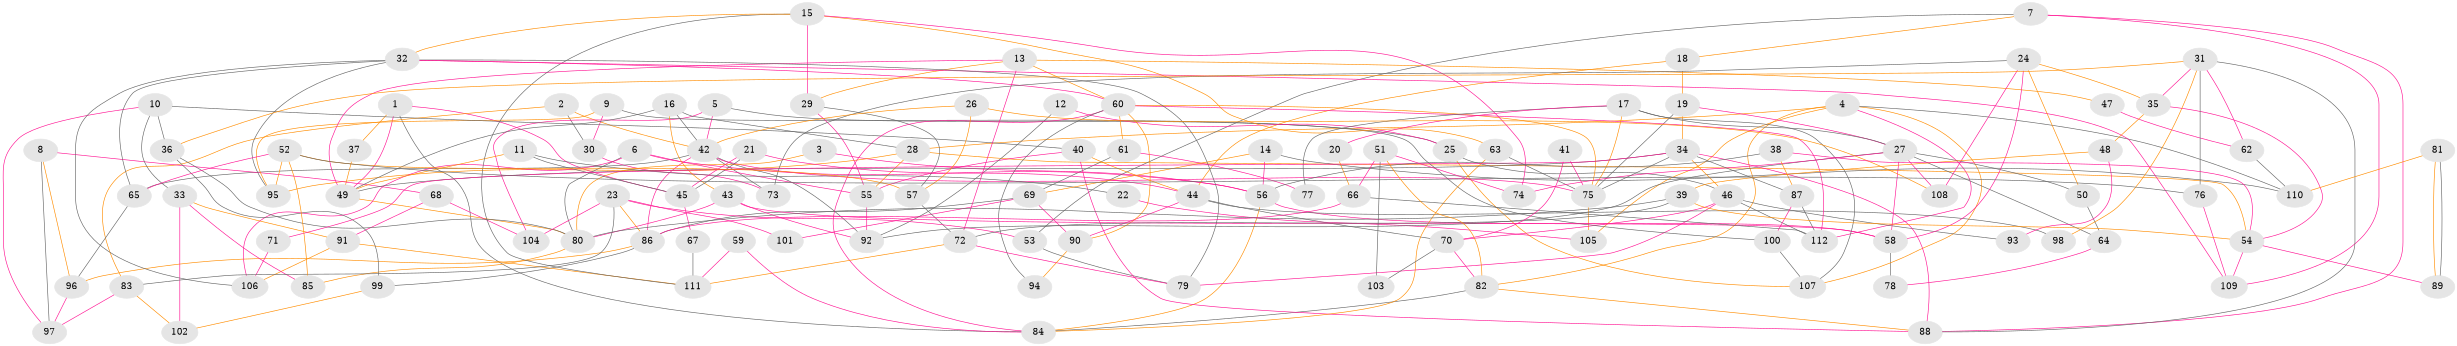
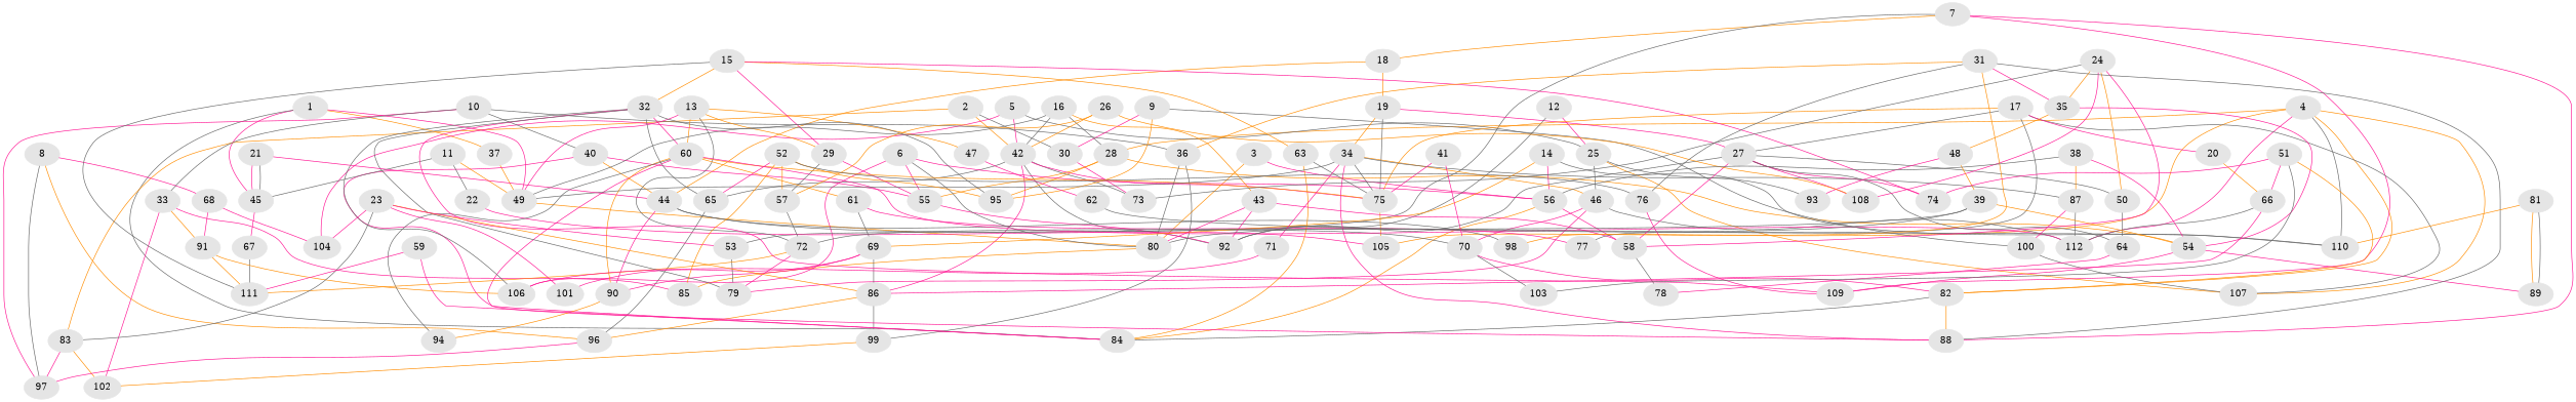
  graph {
    node [color=gray90 style=filled]
    edge [color=deeppink]
    1
    37
    45
    49
    84
    67
    80
    2
    30
    42
    83
    73
    92
    75
    86
    65
    97
    102
    3
    56
    58
    85
    4
    28
    82
    105
    107
    110
    112
    55
    95
    54
    88
    5
    25
    104
    46
    93
    61
    69
    77
    6
    106
    7
    18
    53
    109
    19
    44
    79
    8
    68
    96
    91
    9
    100
    10
    33
    36
    40
    99
    11
    22
    12
    13
    29
    47
    60
    72
    57
    62
    90
    94
    111
    14
    101
    15
    32
    63
    74
    16
    43
    17
    20
    27
    66
    50
    108
    64
    34
    98
    70
    71
    87
    21
    23
    24
    35
    48
    78
    26
    89
    31
    76
    39
    38
    41
    103
    52
    51
    59
    81
    1 -- 37 [color=darkorange]
    1 -- 45
    1 -- 49
    1 -- 84 [color=gray40]
    37 -- 49 [color=darkorange]
    45 -- 67
    49 -- 80 [color=darkorange]
    67 -- 111 [color=gray40]
    80 -- 85 [color=darkorange]
    2 -- 30 [color=gray40]
    2 -- 42 [color=darkorange]
    2 -- 83 [color=darkorange]
    30 -- 73
    42 -- 73 [color=gray40]
    42 -- 92 [color=gray40]
    42 -- 75
    42 -- 86
    42 -- 65 [color=gray40]
    83 -- 97
    83 -- 102 [color=darkorange]
    75 -- 105 [color=darkorange]
    86 -- 96 [color=darkorange]
    86 -- 99 [color=gray40]
    65 -- 96 [color=gray40]
    3 -- 80 [color=darkorange]
    3 -- 56
    56 -- 84 [color=darkorange]
    56 -- 58
    58 -- 78 [color=gray40]
    4 -- 28 [color=darkorange]
    4 -- 82 [color=darkorange]
    4 -- 105 [color=darkorange]
    4 -- 107 [color=darkorange]
    4 -- 110 [color=gray40]
    4 -- 112
    28 -- 55 [color=darkorange]
    28 -- 95 [color=darkorange]
    28 -- 54 [color=darkorange]
    82 -- 84 [color=gray40]
    82 -- 88 [color=darkorange]
    55 -- 92
    54 -- 109
    54 -- 89
    5 -- 42
    5 -- 25 [color=gray40]
    5 -- 104
    25 -- 107 [color=darkorange]
    25 -- 46 [color=gray40]
-   46 -- 93 [color=gray40]
+   25 -- 93 [color=gray40]
    46 -- 112 [color=gray40]
    46 -- 79
    46 -- 70
    61 -- 69 [color=gray40]
    61 -- 77
    69 -- 86 [color=gray40]
    69 -- 90
    69 -- 101
    6 -- 80 [color=gray40]
    6 -- 56
    6 -- 55
    6 -- 106
    7 -- 88
    7 -- 18 [color=darkorange]
    7 -- 53 [color=gray40]
    7 -- 109
    18 -- 19 [color=darkorange]
    18 -- 44 [color=darkorange]
    53 -- 79 [color=gray40]
    19 -- 75 [color=gray40]
    19 -- 27
    19 -- 34 [color=darkorange]
    44 -- 90
    44 -- 98 [color=gray40]
    44 -- 70 [color=gray40]
    8 -- 97 [color=gray40]
    8 -- 68
    8 -- 96 [color=darkorange]
    68 -- 104
    68 -- 91
    96 -- 97
    91 -- 106 [color=darkorange]
    91 -- 111 [color=darkorange]
    9 -- 30
    9 -- 95 [color=darkorange]
    9 -- 100 [color=gray40]
    100 -- 107 [color=gray40]
    10 -- 97
    10 -- 33 [color=gray40]
    10 -- 36 [color=gray40]
    10 -- 40 [color=gray40]
    33 -- 102
    33 -- 85
    33 -- 91 [color=darkorange]
    36 -- 80 [color=gray40]
    36 -- 99 [color=gray40]
    40 -- 55
    40 -- 88
    40 -- 44 [color=darkorange]
    99 -- 102 [color=darkorange]
    11 -- 45 [color=gray40]
    11 -- 49 [color=darkorange]
    11 -- 22 [color=gray40]
    22 -- 105
    12 -- 92 [color=gray40]
    12 -- 25
    13 -- 49
    13 -- 29 [color=darkorange]
    13 -- 47 [color=darkorange]
    13 -- 60 [color=darkorange]
-   13 -- 72
+   13 -- 72 [color=gray40]
    29 -- 55
    29 -- 57 [color=gray40]
    47 -- 62
    60 -- 84
    60 -- 75 [color=darkorange]
    60 -- 112
    60 -- 61 [color=darkorange]
    60 -- 90 [color=darkorange]
    60 -- 94 [color=gray40]
    72 -- 79
    72 -- 111 [color=darkorange]
    57 -- 72 [color=gray40]
    62 -- 110 [color=gray40]
    90 -- 94 [color=darkorange]
    14 -- 56
    14 -- 110 [color=gray40]
    14 -- 69 [color=darkorange]
    15 -- 29
    15 -- 111 [color=gray40]
    15 -- 32 [color=darkorange]
    15 -- 63 [color=darkorange]
    15 -- 74
    32 -- 65 [color=gray40]
    32 -- 95 [color=gray40]
    32 -- 106 [color=gray40]
    32 -- 109
    32 -- 79 [color=gray40]
    32 -- 60
    63 -- 84 [color=darkorange]
    63 -- 75 [color=gray40]
    16 -- 49 [color=gray40]
    16 -- 42 [color=gray40]
    16 -- 28 [color=gray40]
    16 -- 43 [color=darkorange]
    43 -- 80
    43 -- 92
    43 -- 58
    17 -- 75 [color=darkorange]
    17 -- 107 [color=gray40]
    17 -- 77 [color=gray40]
    17 -- 20
    17 -- 27 [color=gray40]
    20 -- 66 [color=darkorange]
    27 -- 92 [color=gray40]
    27 -- 58
    27 -- 74
    27 -- 50 [color=gray40]
    27 -- 108
    27 -- 64 [color=gray40]
    66 -- 86
    66 -- 112 [color=gray40]
    50 -- 64 [color=gray40]
    64 -- 78
    34 -- 49 [color=gray40]
    34 -- 75 [color=gray40]
    34 -- 88
    34 -- 46 [color=darkorange]
    34 -- 71
    34 -- 87 [color=gray40]
    70 -- 82
    70 -- 103 [color=gray40]
    71 -- 106
    87 -- 112 [color=gray40]
    87 -- 100
    21 -- 45
    21 -- 45 [color=gray40]
    21 -- 44
    23 -- 83 [color=gray40]
    23 -- 86 [color=darkorange]
    23 -- 104
    23 -- 53
    23 -- 101
    24 -- 73 [color=gray40]
    24 -- 58
    24 -- 50 [color=darkorange]
    24 -- 108
    24 -- 35 [color=darkorange]
    35 -- 54
    35 -- 48 [color=darkorange]
    48 -- 93
    48 -- 39 [color=darkorange]
    26 -- 42 [color=darkorange]
    26 -- 57 [color=darkorange]
    26 -- 108 [color=darkorange]
    31 -- 88 [color=gray40]
    31 -- 36 [color=darkorange]
-   31 -- 62
    31 -- 98 [color=darkorange]
    31 -- 35
    31 -- 76 [color=gray40]
    76 -- 109
    39 -- 80 [color=gray40]
    39 -- 54 [color=darkorange]
    39 -- 72 [color=gray40]
    38 -- 56 [color=gray40]
    38 -- 54
    38 -- 87 [color=darkorange]
    41 -- 75
    41 -- 70
    52 -- 65
    52 -- 85 [color=darkorange]
    52 -- 95 [color=darkorange]
    52 -- 57 [color=darkorange]
    52 -- 76 [color=gray40]
    51 -- 82 [color=darkorange]
    51 -- 74
    51 -- 66
    51 -- 103 [color=gray40]
    59 -- 84
    59 -- 111
    81 -- 110 [color=darkorange]
    81 -- 89 [color=darkorange]
    81 -- 89 [color=gray40]
  }
